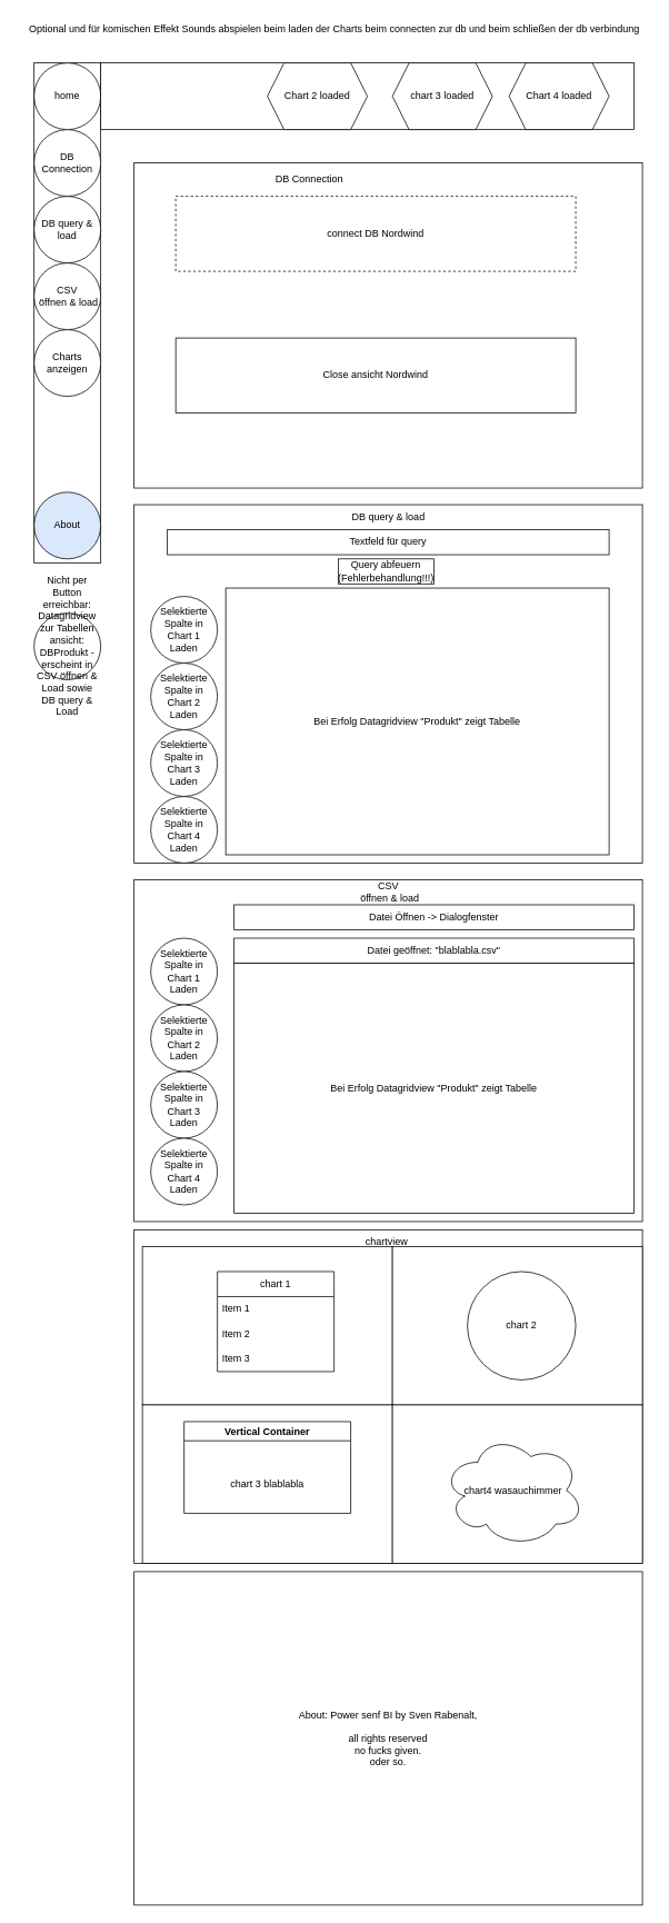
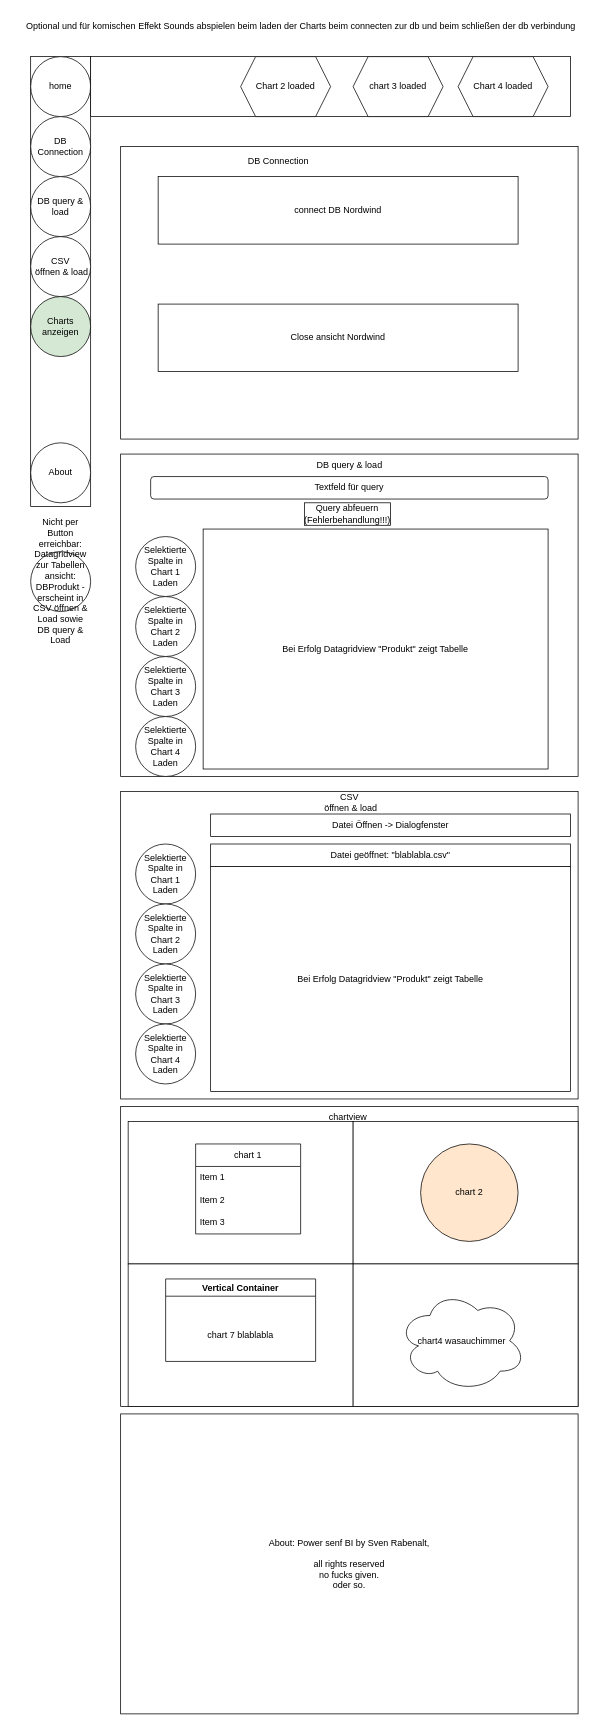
  <mxCell id="0" />
  <mxCell id="1" parent="0" />
  <mxCell id="2" value="" style="rounded=0;whiteSpace=wrap;html=1;" vertex="1" parent="1"><mxGeometry x="40" y="75" width="80" height="600" as="geometry" /></mxCell>
  <mxCell id="3" value="home" style="ellipse;whiteSpace=wrap;html=1;aspect=fixed;" vertex="1" parent="1"><mxGeometry x="40" y="75" width="80" height="80" as="geometry" /></mxCell>
  <mxCell id="4" value="DB Connection" style="ellipse;whiteSpace=wrap;html=1;aspect=fixed;" vertex="1" parent="1"><mxGeometry x="40" y="155" width="80" height="80" as="geometry" /></mxCell>
  <mxCell id="5" value="CSV&lt;br&gt;&amp;nbsp;öffnen &amp;amp; load" style="ellipse;whiteSpace=wrap;html=1;aspect=fixed;" vertex="1" parent="1"><mxGeometry x="40" y="315" width="80" height="80" as="geometry" /></mxCell>
- <mxCell id="6" value="About" style="ellipse;whiteSpace=wrap;html=1;aspect=fixed;fillColor=#dae8fc;" vertex="1" parent="1"><mxGeometry x="40" y="590" width="80" height="80" as="geometry" /></mxCell>
- <mxCell id="7" value="Charts anzeigen" style="ellipse;whiteSpace=wrap;html=1;aspect=fixed;" vertex="1" parent="1"><mxGeometry x="40" y="395" width="80" height="80" as="geometry" /></mxCell>
+ <mxCell id="6" value="About" style="ellipse;whiteSpace=wrap;html=1;aspect=fixed;" vertex="1" parent="1"><mxGeometry x="40" y="590" width="80" height="80" as="geometry" /></mxCell>
+ <mxCell id="7" value="Charts anzeigen" style="ellipse;whiteSpace=wrap;html=1;aspect=fixed;fillColor=#d5e8d4;" vertex="1" parent="1"><mxGeometry x="40" y="395" width="80" height="80" as="geometry" /></mxCell>
  <mxCell id="8" value="" style="rounded=0;whiteSpace=wrap;html=1;" vertex="1" parent="1"><mxGeometry x="120" y="75" width="640" height="80" as="geometry" /></mxCell>
  <mxCell id="9" value="Chart 2 loaded" style="shape=hexagon;perimeter=hexagonPerimeter2;whiteSpace=wrap;html=1;fixedSize=1;" vertex="1" parent="1"><mxGeometry x="320" y="75" width="120" height="80" as="geometry" /></mxCell>
  <mxCell id="10" value="chart 3 loaded" style="shape=hexagon;perimeter=hexagonPerimeter2;whiteSpace=wrap;html=1;fixedSize=1;" vertex="1" parent="1"><mxGeometry x="470" y="75" width="120" height="80" as="geometry" /></mxCell>
  <mxCell id="11" value="Chart 4 loaded" style="shape=hexagon;perimeter=hexagonPerimeter2;whiteSpace=wrap;html=1;fixedSize=1;" vertex="1" parent="1"><mxGeometry x="610" y="75" width="120" height="80" as="geometry" /></mxCell>
  <mxCell id="12" value="Optional und für komischen Effekt Sounds abspielen beim laden der Charts beim connecten zur db und beim schließen der db verbindung" style="text;html=1;align=center;verticalAlign=middle;resizable=0;points=[];autosize=1;strokeColor=none;fillColor=none;" vertex="1" parent="1"><mxGeometry x="20" y="20" width="760" height="30" as="geometry" /></mxCell>
  <mxCell id="13" value="DB query &amp;amp; load" style="ellipse;whiteSpace=wrap;html=1;aspect=fixed;" vertex="1" parent="1"><mxGeometry x="40" y="235" width="80" height="80" as="geometry" /></mxCell>
  <mxCell id="14" value="" style="rounded=0;whiteSpace=wrap;html=1;" vertex="1" parent="1"><mxGeometry x="160" y="195" width="610" height="390" as="geometry" /></mxCell>
- <mxCell id="15" value="connect DB Nordwind" style="rounded=0;whiteSpace=wrap;html=1;dashed=1;" vertex="1" parent="1"><mxGeometry x="210" y="235" width="480" height="90" as="geometry" /></mxCell>
+ <mxCell id="15" value="connect DB Nordwind" style="rounded=0;whiteSpace=wrap;html=1;" vertex="1" parent="1"><mxGeometry x="210" y="235" width="480" height="90" as="geometry" /></mxCell>
  <mxCell id="16" value="Close ansicht Nordwind" style="rounded=0;whiteSpace=wrap;html=1;" vertex="1" parent="1"><mxGeometry x="210" y="405" width="480" height="90" as="geometry" /></mxCell>
  <mxCell id="17" value="&lt;span style=&quot;&quot;&gt;DB Connection&lt;/span&gt;" style="text;html=1;align=center;verticalAlign=middle;resizable=0;points=[];autosize=1;strokeColor=none;fillColor=none;" vertex="1" parent="1"><mxGeometry x="320" y="200" width="100" height="30" as="geometry" /></mxCell>
  <mxCell id="18" value="" style="rounded=0;whiteSpace=wrap;html=1;" vertex="1" parent="1"><mxGeometry x="160" y="605" width="610" height="430" as="geometry" /></mxCell>
  <mxCell id="19" value="&lt;span style=&quot;&quot;&gt;DB query &amp;amp; load&lt;/span&gt;" style="text;html=1;align=center;verticalAlign=middle;resizable=0;points=[];autosize=1;strokeColor=none;fillColor=none;" vertex="1" parent="1"><mxGeometry x="410" y="605" width="110" height="30" as="geometry" /></mxCell>
  <mxCell id="20" value="Nicht per Button erreichbar: Datagridview zur Tabellen ansicht: DBProdukt - erscheint in CSV öffnen &amp;amp; Load sowie DB query &amp;amp; Load" style="ellipse;whiteSpace=wrap;html=1;aspect=fixed;" vertex="1" parent="1"><mxGeometry x="40" y="735" width="80" height="80" as="geometry" /></mxCell>
- <mxCell id="21" value="Textfeld für query" style="rounded=0;whiteSpace=wrap;html=1;" vertex="1" parent="1"><mxGeometry x="200" y="635" width="530" height="30" as="geometry" /></mxCell>
+ <mxCell id="21" value="Textfeld für query" style="whiteSpace=wrap;html=1;rounded=1;" vertex="1" parent="1"><mxGeometry x="200" y="635" width="530" height="30" as="geometry" /></mxCell>
  <mxCell id="22" value="Query abfeuern (Fehlerbehandlung!!!)" style="rounded=0;whiteSpace=wrap;html=1;" vertex="1" parent="1"><mxGeometry x="405" y="670" width="115" height="30" as="geometry" /></mxCell>
  <mxCell id="23" value="Bei Erfolg Datagridview &quot;Produkt&quot; zeigt Tabelle" style="rounded=0;whiteSpace=wrap;html=1;" vertex="1" parent="1"><mxGeometry x="270" y="705" width="460" height="320" as="geometry" /></mxCell>
  <mxCell id="24" value="Selektierte&lt;br&gt;Spalte in Chart 1&lt;br&gt;Laden" style="ellipse;whiteSpace=wrap;html=1;aspect=fixed;" vertex="1" parent="1"><mxGeometry x="180" y="715" width="80" height="80" as="geometry" /></mxCell>
  <mxCell id="25" value="Selektierte&lt;br&gt;Spalte in Chart 2&lt;br&gt;Laden" style="ellipse;whiteSpace=wrap;html=1;aspect=fixed;" vertex="1" parent="1"><mxGeometry x="180" y="795" width="80" height="80" as="geometry" /></mxCell>
  <mxCell id="26" value="Selektierte&lt;br&gt;Spalte in Chart 3&lt;br&gt;Laden" style="ellipse;whiteSpace=wrap;html=1;aspect=fixed;" vertex="1" parent="1"><mxGeometry x="180" y="875" width="80" height="80" as="geometry" /></mxCell>
  <mxCell id="27" value="Selektierte&lt;br&gt;Spalte in Chart 4&lt;br&gt;Laden" style="ellipse;whiteSpace=wrap;html=1;aspect=fixed;" vertex="1" parent="1"><mxGeometry x="180" y="955" width="80" height="80" as="geometry" /></mxCell>
  <mxCell id="28" value="" style="rounded=0;whiteSpace=wrap;html=1;" vertex="1" parent="1"><mxGeometry x="160" y="1055" width="610" height="410" as="geometry" /></mxCell>
  <mxCell id="29" value="&lt;span style=&quot;&quot;&gt;CSV&lt;/span&gt;&lt;br style=&quot;&quot;&gt;&lt;span style=&quot;&quot;&gt;&amp;nbsp;öffnen &amp;amp; load&lt;/span&gt;" style="text;html=1;align=center;verticalAlign=middle;resizable=0;points=[];autosize=1;strokeColor=none;fillColor=none;" vertex="1" parent="1"><mxGeometry x="415" y="1050" width="100" height="40" as="geometry" /></mxCell>
  <mxCell id="30" value="Datei Öffnen -&amp;gt; Dialogfenster" style="rounded=0;whiteSpace=wrap;html=1;" vertex="1" parent="1"><mxGeometry x="280" y="1085" width="480" height="30" as="geometry" /></mxCell>
  <mxCell id="31" value="Datei geöffnet: &quot;blablabla.csv&quot;" style="rounded=0;whiteSpace=wrap;html=1;" vertex="1" parent="1"><mxGeometry x="280" y="1125" width="480" height="30" as="geometry" /></mxCell>
  <mxCell id="32" value="Bei Erfolg Datagridview &quot;Produkt&quot; zeigt Tabelle" style="rounded=0;whiteSpace=wrap;html=1;" vertex="1" parent="1"><mxGeometry x="280" y="1155" width="480" height="300" as="geometry" /></mxCell>
  <mxCell id="33" value="Selektierte&lt;br&gt;Spalte in Chart 1&lt;br&gt;Laden" style="ellipse;whiteSpace=wrap;html=1;aspect=fixed;" vertex="1" parent="1"><mxGeometry x="180" y="1125" width="80" height="80" as="geometry" /></mxCell>
  <mxCell id="34" value="Selektierte&lt;br&gt;Spalte in Chart 2&lt;br&gt;Laden" style="ellipse;whiteSpace=wrap;html=1;aspect=fixed;" vertex="1" parent="1"><mxGeometry x="180" y="1205" width="80" height="80" as="geometry" /></mxCell>
  <mxCell id="35" value="Selektierte&lt;br&gt;Spalte in Chart 3&lt;br&gt;Laden" style="ellipse;whiteSpace=wrap;html=1;aspect=fixed;" vertex="1" parent="1"><mxGeometry x="180" y="1285" width="80" height="80" as="geometry" /></mxCell>
  <mxCell id="36" value="Selektierte&lt;br&gt;Spalte in Chart 4&lt;br&gt;Laden" style="ellipse;whiteSpace=wrap;html=1;aspect=fixed;" vertex="1" parent="1"><mxGeometry x="180" y="1365" width="80" height="80" as="geometry" /></mxCell>
  <mxCell id="37" value="" style="rounded=0;whiteSpace=wrap;html=1;" vertex="1" parent="1"><mxGeometry x="160" y="1475" width="610" height="400" as="geometry" /></mxCell>
  <mxCell id="38" value="" style="rounded=0;whiteSpace=wrap;html=1;" vertex="1" parent="1"><mxGeometry x="170" y="1495" width="300" height="190" as="geometry" /></mxCell>
  <mxCell id="39" value="" style="rounded=0;whiteSpace=wrap;html=1;" vertex="1" parent="1"><mxGeometry x="470" y="1495" width="300" height="190" as="geometry" /></mxCell>
- <mxCell id="40" value="chart 3 blablabla" style="rounded=0;whiteSpace=wrap;html=1;" vertex="1" parent="1"><mxGeometry x="170" y="1685" width="300" height="190" as="geometry" /></mxCell>
+ <mxCell id="40" value="chart 7 blablabla" style="rounded=0;whiteSpace=wrap;html=1;" vertex="1" parent="1"><mxGeometry x="170" y="1685" width="300" height="190" as="geometry" /></mxCell>
  <mxCell id="41" value="" style="rounded=0;whiteSpace=wrap;html=1;" vertex="1" parent="1"><mxGeometry x="470" y="1685" width="300" height="190" as="geometry" /></mxCell>
  <mxCell id="42" value="chart 1" style="swimlane;fontStyle=0;childLayout=stackLayout;horizontal=1;startSize=30;horizontalStack=0;resizeParent=1;resizeParentMax=0;resizeLast=0;collapsible=1;marginBottom=0;whiteSpace=wrap;html=1;" vertex="1" parent="1"><mxGeometry x="260" y="1525" width="140" height="120" as="geometry" /></mxCell>
  <mxCell id="43" value="Item 1" style="text;strokeColor=none;fillColor=none;align=left;verticalAlign=middle;spacingLeft=4;spacingRight=4;overflow=hidden;points=[[0,0.5],[1,0.5]];portConstraint=eastwest;rotatable=0;whiteSpace=wrap;html=1;" vertex="1" parent="42"><mxGeometry y="30" width="140" height="30" as="geometry" /></mxCell>
  <mxCell id="44" value="Item 2" style="text;strokeColor=none;fillColor=none;align=left;verticalAlign=middle;spacingLeft=4;spacingRight=4;overflow=hidden;points=[[0,0.5],[1,0.5]];portConstraint=eastwest;rotatable=0;whiteSpace=wrap;html=1;" vertex="1" parent="42"><mxGeometry y="60" width="140" height="30" as="geometry" /></mxCell>
  <mxCell id="45" value="Item 3" style="text;strokeColor=none;fillColor=none;align=left;verticalAlign=middle;spacingLeft=4;spacingRight=4;overflow=hidden;points=[[0,0.5],[1,0.5]];portConstraint=eastwest;rotatable=0;whiteSpace=wrap;html=1;" vertex="1" parent="42"><mxGeometry y="90" width="140" height="30" as="geometry" /></mxCell>
- <mxCell id="46" value="chart 2" style="ellipse;whiteSpace=wrap;html=1;aspect=fixed;" vertex="1" parent="1"><mxGeometry x="560" y="1525" width="130" height="130" as="geometry" /></mxCell>
+ <mxCell id="46" value="chart 2" style="ellipse;whiteSpace=wrap;html=1;aspect=fixed;fillColor=#ffe6cc;" vertex="1" parent="1"><mxGeometry x="560" y="1525" width="130" height="130" as="geometry" /></mxCell>
  <mxCell id="47" value="Vertical Container" style="swimlane;whiteSpace=wrap;html=1;" vertex="1" parent="1"><mxGeometry x="220" y="1705" width="200" height="110" as="geometry" /></mxCell>
  <mxCell id="48" value="chart4 wasauchimmer" style="ellipse;shape=cloud;whiteSpace=wrap;html=1;" vertex="1" parent="1"><mxGeometry x="530" y="1720" width="170" height="135" as="geometry" /></mxCell>
  <mxCell id="49" value="chartview" style="text;html=1;align=center;verticalAlign=middle;resizable=0;points=[];autosize=1;strokeColor=none;fillColor=none;" vertex="1" parent="1"><mxGeometry x="427.5" y="1475" width="70" height="30" as="geometry" /></mxCell>
  <mxCell id="50" value="About: Power senf BI by Sven Rabenalt,&lt;br&gt;&lt;br&gt;all rights reserved&lt;br&gt;no fucks given.&lt;br&gt;oder so." style="rounded=0;whiteSpace=wrap;html=1;" vertex="1" parent="1"><mxGeometry x="160" y="1885" width="610" height="400" as="geometry" /></mxCell>
